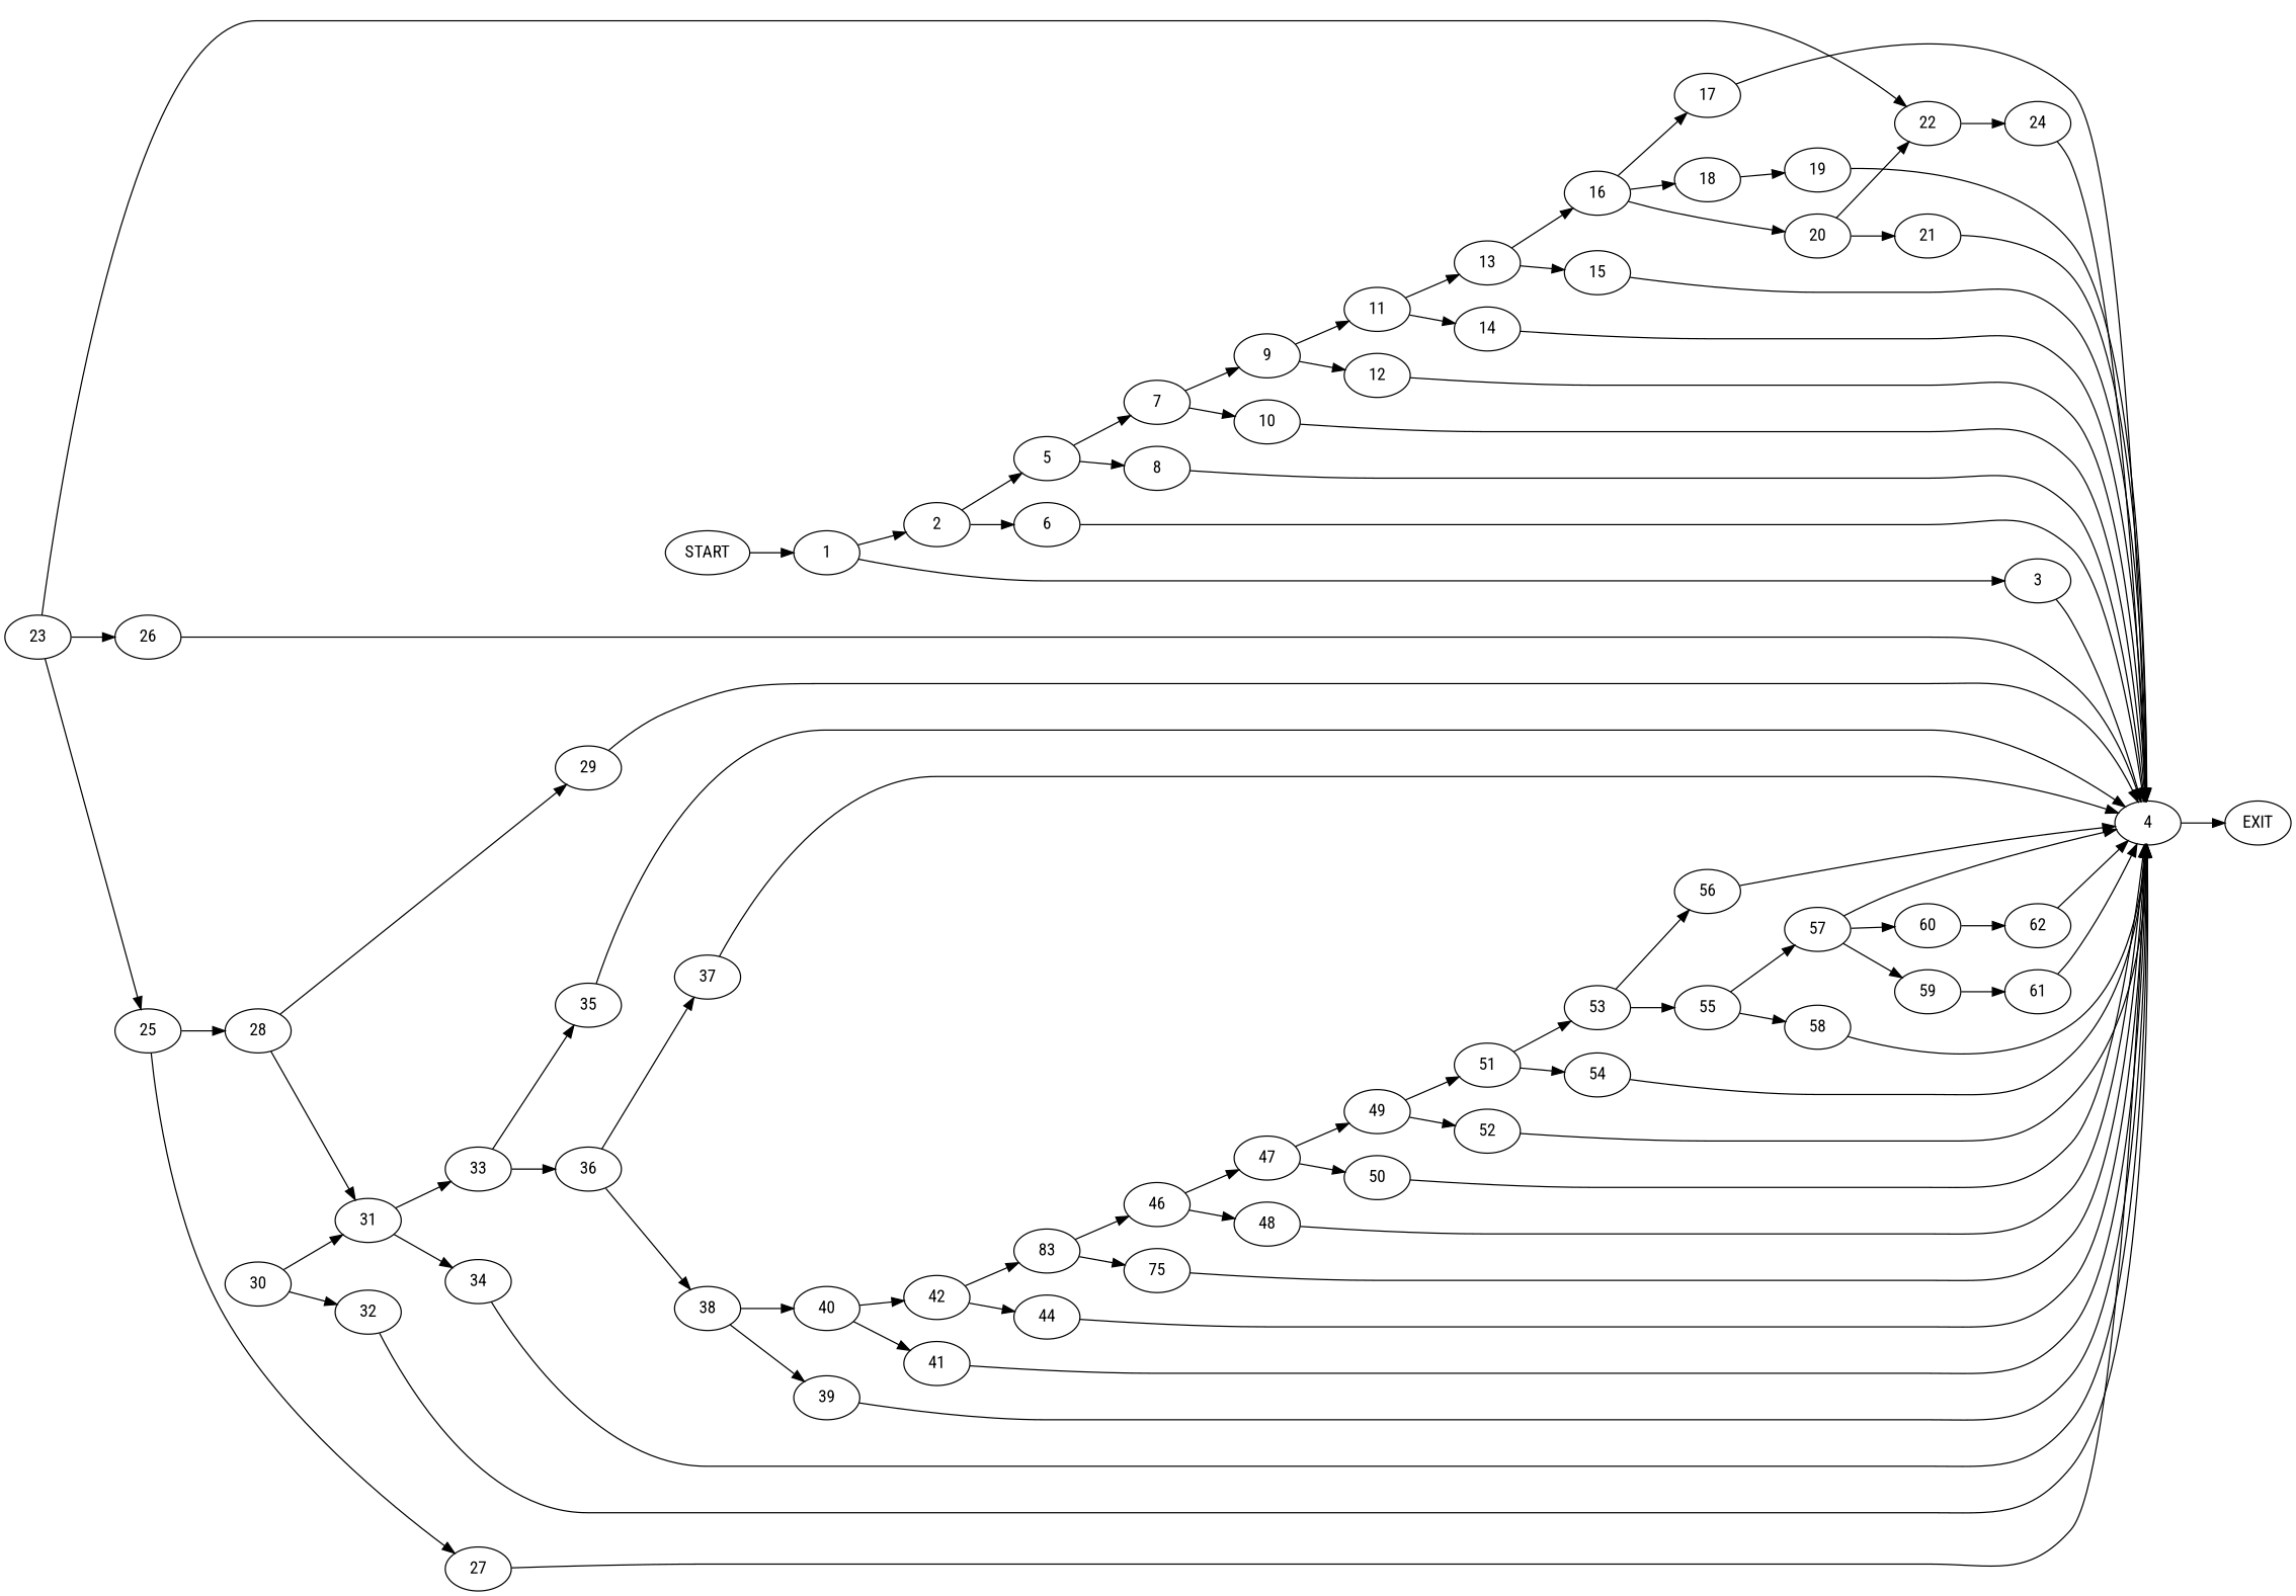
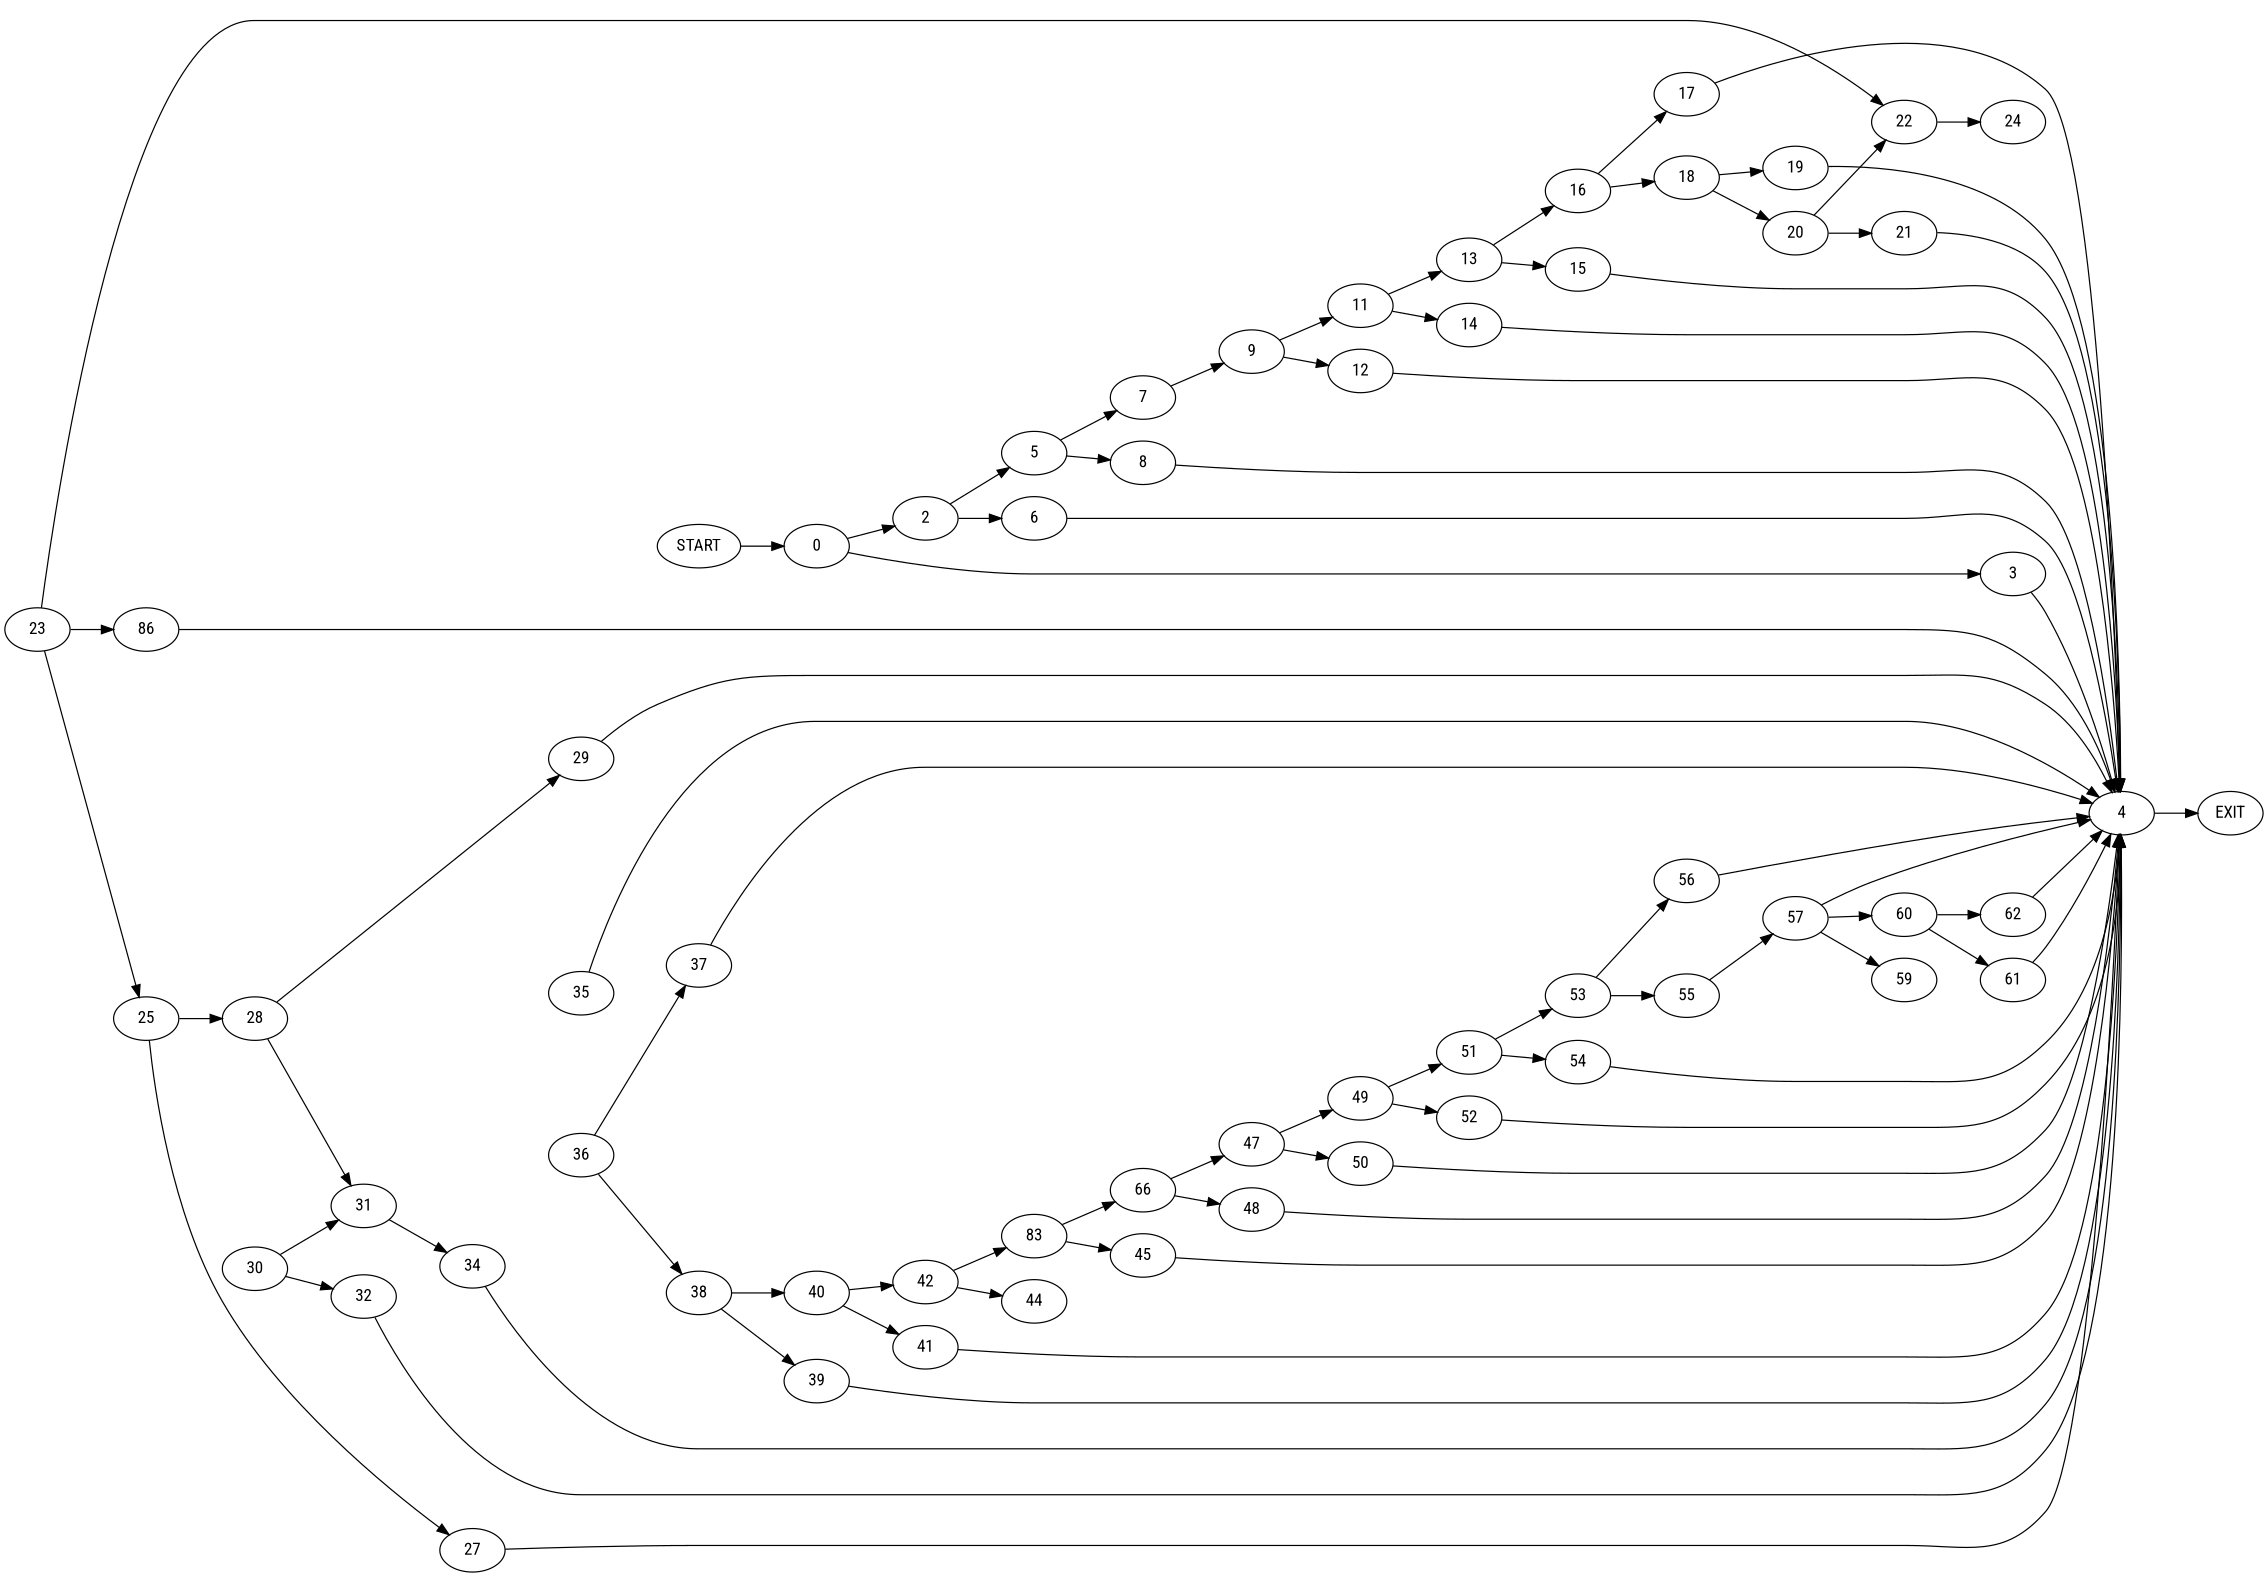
  digraph {
    fontname="Roboto Condensed"
    rankdir=LR
    node [fontname="Roboto Condensed"]
    edge [fontname="Roboto Condensed"]
    n1 [label=START]
-   1
+   1 [label=0]
    2
    3
    n5 [label=EXIT]
    5
    6
    4
    7
    8
    9
-   10
    11
    12
    13
    14
    15
    16
    17
    18
    19
    20
    21
    22
    24
    23
    25
-   26
+   26 [label=86]
    27
    28
    29
    31
    30
    32
-   33
    34
    35
    36
    37
    38
    39
    40
    41
    42
    n45 [label=83]
    44
-   45 [label=75]
-   46
+   45
+   46 [label=66]
    47
    48
    49
    50
    51
    52
    53
    54
    55
    56
    57
-   58
    59
    60
    61
    62
    n1 -> 1
    1 -> 2
    1 -> 3
    2 -> 5
    2 -> 6
    3 -> 4
    5 -> 7
    5 -> 8
    6 -> 4
    4 -> n5
    7 -> 9
-   7 -> 10
    8 -> 4
    9 -> 11
    9 -> 12
-   10 -> 4
    11 -> 13
    11 -> 14
    12 -> 4
    13 -> 15
    13 -> 16
    14 -> 4
    15 -> 4
    16 -> 17
    16 -> 18
    17 -> 4
    18 -> 19
-   16 -> 20
+   18 -> 20
    19 -> 4
    20 -> 21
    20 -> 22
    21 -> 4
    22 -> 24
-   24 -> 4
    23 -> 22
    23 -> 25
    23 -> 26
    25 -> 27
    25 -> 28
    26 -> 4
    27 -> 4
    28 -> 29
    28 -> 31
    29 -> 4
-   31 -> 33
    31 -> 34
    30 -> 31
    30 -> 32
    32 -> 4
-   33 -> 35
-   33 -> 36
    34 -> 4
    35 -> 4
    36 -> 37
    36 -> 38
    37 -> 4
    38 -> 39
    38 -> 40
    39 -> 4
    40 -> 41
    40 -> 42
    41 -> 4
    42 -> n45
    42 -> 44
    n45 -> 45
    n45 -> 46
-   44 -> 4
    45 -> 4
    46 -> 47
    46 -> 48
    47 -> 49
    47 -> 50
    48 -> 4
    49 -> 51
    49 -> 52
    50 -> 4
    51 -> 53
    51 -> 54
    52 -> 4
    53 -> 55
    53 -> 56
    54 -> 4
    55 -> 57
-   55 -> 58
    56 -> 4
    57 -> 4
    57 -> 59
    57 -> 60
-   58 -> 4
-   59 -> 61
+   60 -> 61
    60 -> 62
    61 -> 4
    62 -> 4
  }
